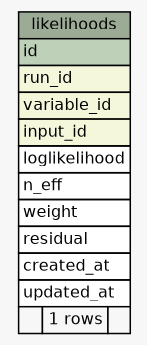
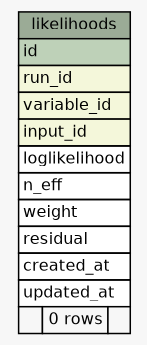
  digraph {
    bgcolor="#f7f7f7"
    fontname=Helvetica
    fontsize=11
    nodesep=0.18
    rankdir=TB
    ranksep=0.46
-   n1 [fontname=Helvetica fontsize=11 label=<     <TABLE BORDER="0" CELLBORDER="1" CELLSPACING="0" BGCOLOR="#ffffff">       <TR><TD COLSPAN="3" BGCOLOR="#9bab96" ALIGN="CENTER">likelihoods</TD></TR>       <TR><TD PORT="id" COLSPAN="3" BGCOLOR="#bed1b8" ALIGN="LEFT">id</TD></TR>       <TR><TD PORT="run_id" COLSPAN="3" BGCOLOR="#f4f7da" ALIGN="LEFT">run_id</TD></TR>       <TR><TD PORT="variable_id" COLSPAN="3" BGCOLOR="#f4f7da" ALIGN="LEFT">variable_id</TD></TR>       <TR><TD PORT="input_id" COLSPAN="3" BGCOLOR="#f4f7da" ALIGN="LEFT">input_id</TD></TR>       <TR><TD PORT="loglikelihood" COLSPAN="3" ALIGN="LEFT">loglikelihood</TD></TR>       <TR><TD PORT="n_eff" COLSPAN="3" ALIGN="LEFT">n_eff</TD></TR>       <TR><TD PORT="weight" COLSPAN="3" ALIGN="LEFT">weight</TD></TR>       <TR><TD PORT="residual" COLSPAN="3" ALIGN="LEFT">residual</TD></TR>       <TR><TD PORT="created_at" COLSPAN="3" ALIGN="LEFT">created_at</TD></TR>       <TR><TD PORT="updated_at" COLSPAN="3" ALIGN="LEFT">updated_at</TD></TR>       <TR><TD ALIGN="LEFT" BGCOLOR="#f7f7f7">  </TD><TD ALIGN="RIGHT" BGCOLOR="#f7f7f7">1 rows</TD><TD ALIGN="RIGHT" BGCOLOR="#f7f7f7">  </TD></TR>     </TABLE>> shape=plaintext]
+   n1 [fontname=Helvetica fontsize=11 label=<     <TABLE BORDER="0" CELLBORDER="1" CELLSPACING="0" BGCOLOR="#ffffff">       <TR><TD COLSPAN="3" BGCOLOR="#9bab96" ALIGN="CENTER">likelihoods</TD></TR>       <TR><TD PORT="id" COLSPAN="3" BGCOLOR="#bed1b8" ALIGN="LEFT">id</TD></TR>       <TR><TD PORT="run_id" COLSPAN="3" BGCOLOR="#f4f7da" ALIGN="LEFT">run_id</TD></TR>       <TR><TD PORT="variable_id" COLSPAN="3" BGCOLOR="#f4f7da" ALIGN="LEFT">variable_id</TD></TR>       <TR><TD PORT="input_id" COLSPAN="3" BGCOLOR="#f4f7da" ALIGN="LEFT">input_id</TD></TR>       <TR><TD PORT="loglikelihood" COLSPAN="3" ALIGN="LEFT">loglikelihood</TD></TR>       <TR><TD PORT="n_eff" COLSPAN="3" ALIGN="LEFT">n_eff</TD></TR>       <TR><TD PORT="weight" COLSPAN="3" ALIGN="LEFT">weight</TD></TR>       <TR><TD PORT="residual" COLSPAN="3" ALIGN="LEFT">residual</TD></TR>       <TR><TD PORT="created_at" COLSPAN="3" ALIGN="LEFT">created_at</TD></TR>       <TR><TD PORT="updated_at" COLSPAN="3" ALIGN="LEFT">updated_at</TD></TR>       <TR><TD ALIGN="LEFT" BGCOLOR="#f7f7f7">  </TD><TD ALIGN="RIGHT" BGCOLOR="#f7f7f7">0 rows</TD><TD ALIGN="RIGHT" BGCOLOR="#f7f7f7">  </TD></TR>     </TABLE>> shape=plaintext]
  }
